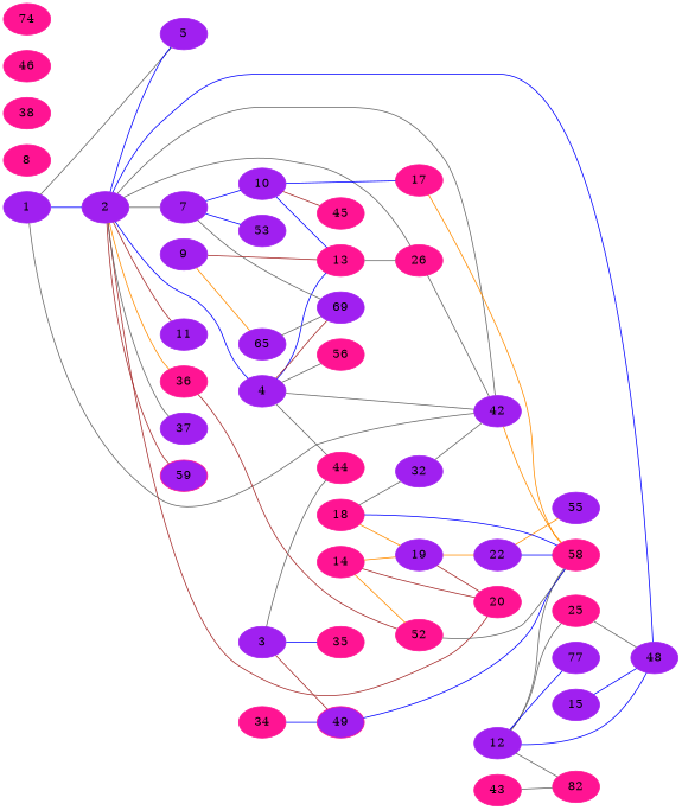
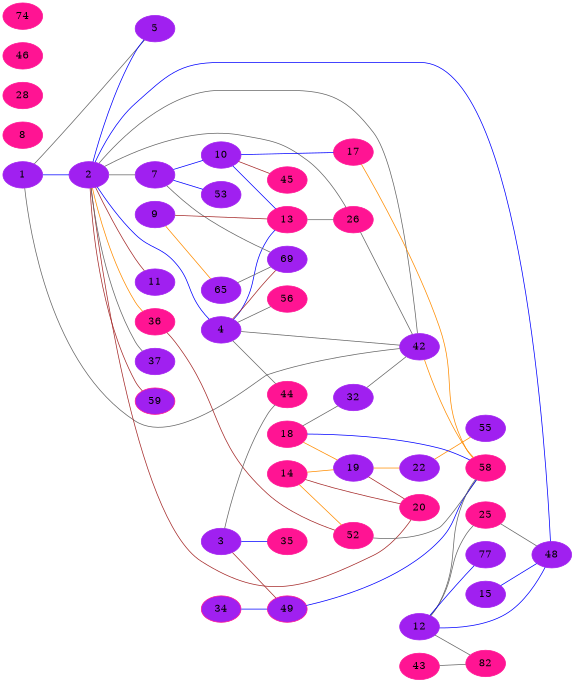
  graph {
    rankdir=LR
    node [color=deeppink style=filled]
    edge [color=gray40]
    1 [color=purple super="+56+6"]
    2 [color=purple super="+76+72+28"]
    5 [color=purple]
    42 [color=purple super="+73+71"]
    4 [color=purple super="+83"]
    7 [color=purple super="+29+16+41+70"]
    11 [color=purple super="+67"]
    20 [super="+27+33"]
    26 [super="+40"]
    36
    37 [color=purple]
    48 [color=purple super="+50+87"]
    59 [fillcolor=purple]
    58 [super="+81"]
    44
    13 [super="+64"]
    n17 [label=56]
    69 [color=purple super="+78"]
    10 [color=purple super="+80+84"]
    53 [color=purple]
    52 [super="+57"]
    3 [color=purple super="+60"]
    35
    49 [fillcolor=purple]
    17
    45
    8
    9 [color=purple]
    65 [color=purple]
    12 [color=purple super="+21"]
    25
    77 [color=purple]
    82
    14 [super="+68"]
    19 [color=purple super="+30"]
    22 [color=purple super="+23"]
    15 [color=purple]
    18 [super="+47"]
    32 [color=purple super="+92"]
    55 [color=purple]
-   34 [super="+51"]
-   38
+   34 [super="+51" fillcolor=purple]
+   38 [label=28]
    43
    46
    74
    1 -- 2 [color=blue]
    1 -- 5
    1 -- 42
    2 -- 5 [color=blue]
    2 -- 42
    2 -- 4 [color=blue]
    2 -- 7 [weight=3]
    2 -- 11 [color=brown]
    2 -- 20 [color=brown]
    2 -- 26
    2 -- 36 [color=darkorange]
    2 -- 37
    2 -- 48 [color=blue]
    2 -- 59 [color=brown]
    42 -- 58 [color=darkorange]
    4 -- 42
    4 -- 44
    4 -- 13 [color=blue]
    4 -- n17
    4 -- 69 [color=brown]
    7 -- 69
    7 -- 10 [color=blue]
    7 -- 53 [color=blue]
    26 -- 42
    36 -- 52 [color=brown]
    13 -- 26
    10 -- 13 [color=blue]
    10 -- 17 [color=blue]
    10 -- 45 [color=brown]
    52 -- 58
    3 -- 44
    3 -- 35 [color=blue]
    3 -- 49 [color=brown]
    49 -- 58 [color=blue]
    17 -- 58 [color=darkorange]
    9 -- 13 [color=brown]
    9 -- 65 [color=darkorange]
    65 -- 69
    12 -- 48 [color=blue]
    12 -- 58 [weight=2]
    12 -- 25
    12 -- 77 [color=blue]
    12 -- 82
    25 -- 48
    14 -- 20 [color=brown]
    14 -- 52 [color=darkorange]
    14 -- 19 [color=darkorange]
    19 -- 20 [color=brown]
    19 -- 22 [color=darkorange]
-   22 -- 58 [color=blue weight=2]
    22 -- 55 [color=darkorange]
    15 -- 48 [color=blue]
    18 -- 58 [color=blue weight=2]
    18 -- 19 [color=darkorange]
    18 -- 32
    32 -- 42
    34 -- 49 [color=blue]
    43 -- 82
  }
